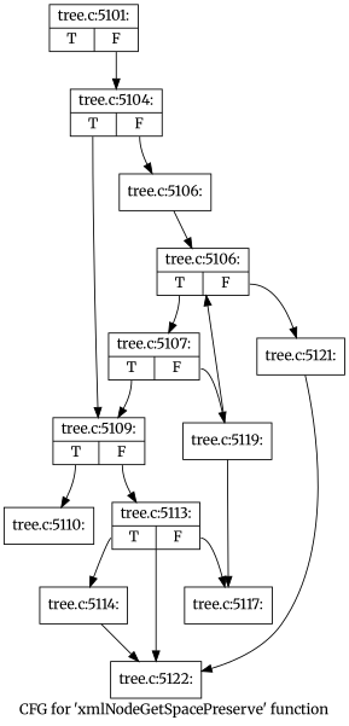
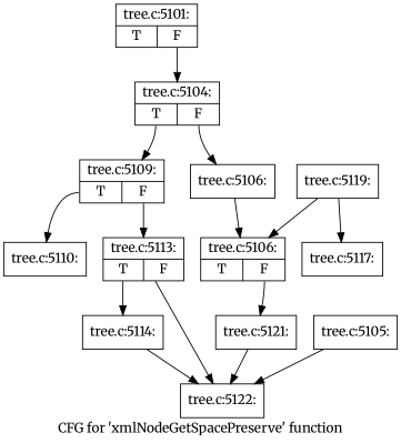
  digraph {
    fontname=Merriweather
    label="CFG for 'xmlNodeGetSpacePreserve' function"
    node [fontname=Merriweather shape=record]
    edge [fontname=Merriweather]
    n1 [label="{tree.c:5101:|{<s0>T|<s1>F}}"]
    n2 [label="{tree.c:5104:|{<s0>T|<s1>F}}"]
+   n3 [label="{tree.c:5105:}"]
    n4 [label="{tree.c:5122:}"]
    n5 [label="{tree.c:5106:}"]
    n6 [label="{tree.c:5109:|{<s0>T|<s1>F}}"]
    n7 [label="{tree.c:5106:|{<s0>T|<s1>F}}"]
-   n8 [label="{tree.c:5107:|{<s0>T|<s1>F}}"]
    n9 [label="{tree.c:5121:}"]
    n10 [label="{tree.c:5119:}"]
    n11 [label="{tree.c:5110:}"]
    n12 [label="{tree.c:5113:|{<s0>T|<s1>F}}"]
    n13 [label="{tree.c:5117:}"]
    n14 [label="{tree.c:5114:}"]
    n1 -> n2 [tailport=s1]
    n2 -> n5 [tailport=s1]
    n2 -> n6 [tailport=s0]
+   n3 -> n4
    n5 -> n7
    n6 -> n11 [tailport=s0]
    n6 -> n12 [tailport=s1]
-   n7 -> n8 [tailport=s0]
    n7 -> n9 [tailport=s1]
-   n8 -> n6 [tailport=s0]
-   n8 -> n10 [tailport=s1]
    n9 -> n4
    n10 -> n7
    n10 -> n13
    n12 -> n4
-   n12 -> n13 [tailport=s1]
    n12 -> n14 [tailport=s0]
    n14 -> n4
  }
